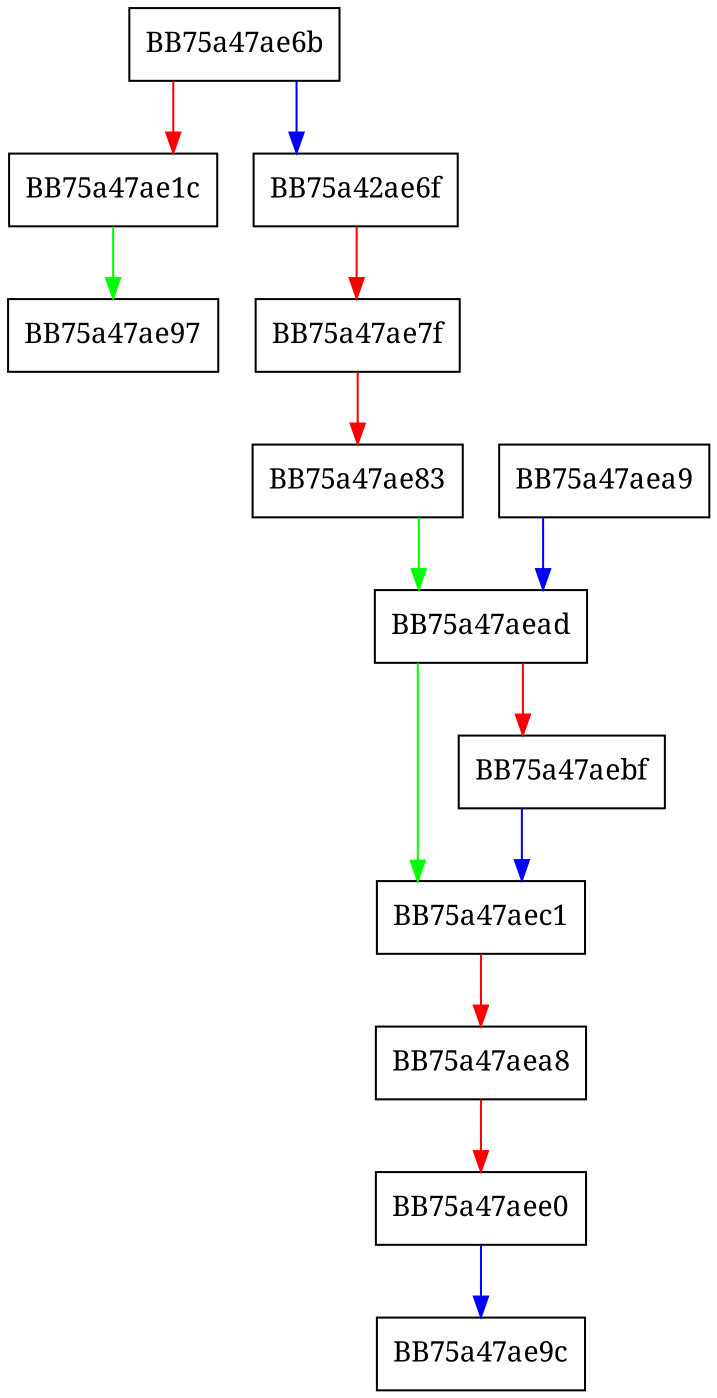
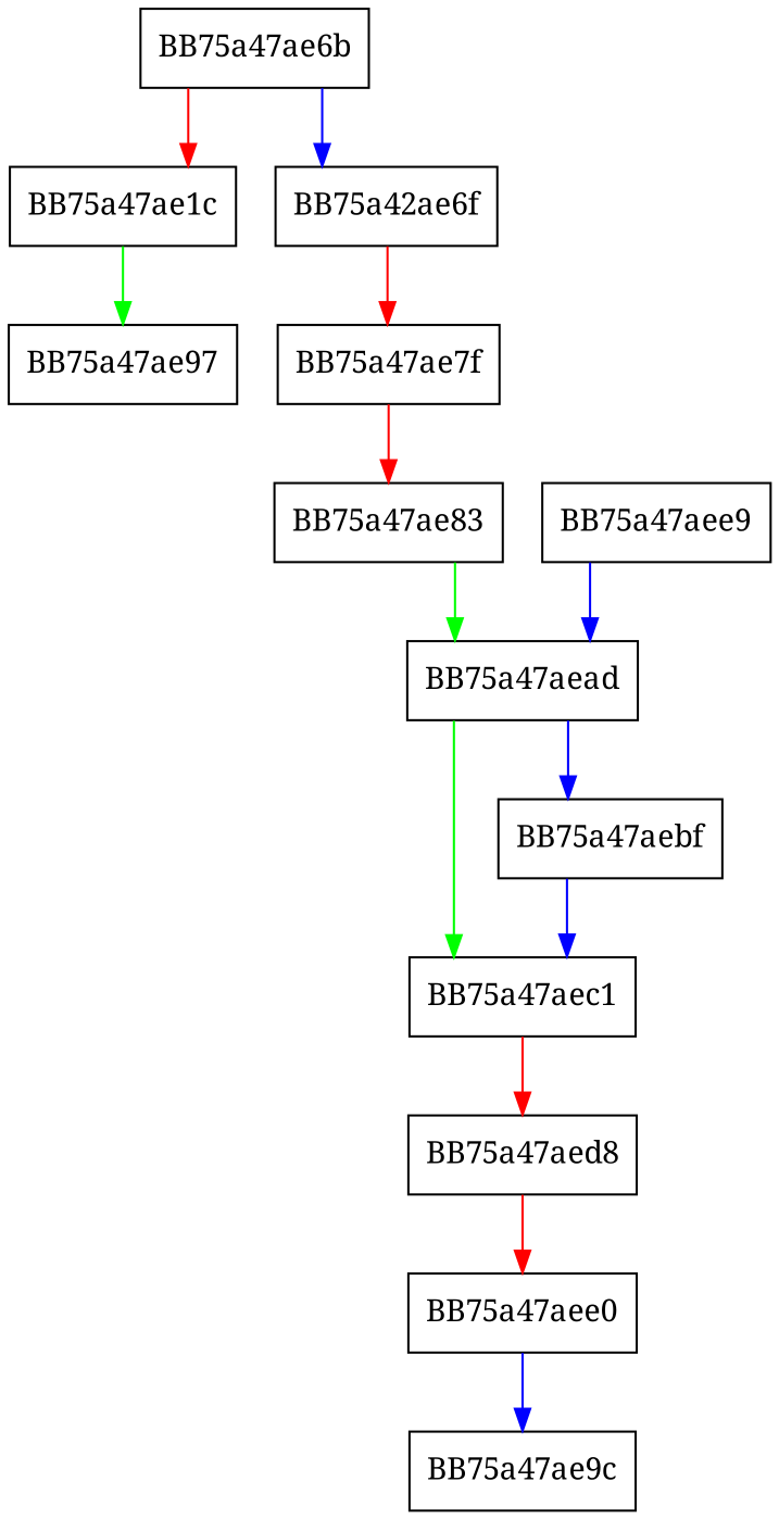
  digraph {
    fontname="Noto Serif"
    splines=ortho
    node [fontname="Noto Serif" shape=box]
    edge [color=red fontname="Noto Serif"]
    BB75a47ae1c
    BB75a47ae97
    BB75a47ae6b
    n4 [label=BB75a42ae6f]
    BB75a47ae7f
    BB75a47ae83
    BB75a47aead
    BB75a47aec1
    BB75a47aebf
-   BB75a47aed8 [label=BB75a47aea8]
-   BB75a47aea9
+   BB75a47aed8
+   BB75a47aea9 [label=BB75a47aee9]
    BB75a47aee0
    BB75a47ae9c
    BB75a47ae1c -> BB75a47ae97 [color=green]
    BB75a47ae6b -> BB75a47ae1c
    BB75a47ae6b -> n4 [color=blue]
    n4 -> BB75a47ae7f
    BB75a47ae7f -> BB75a47ae83
    BB75a47ae83 -> BB75a47aead [color=green]
    BB75a47aead -> BB75a47aec1 [color=green]
-   BB75a47aead -> BB75a47aebf
+   BB75a47aead -> BB75a47aebf [color=blue]
    BB75a47aec1 -> BB75a47aed8
    BB75a47aebf -> BB75a47aec1 [color=blue]
    BB75a47aed8 -> BB75a47aee0
    BB75a47aea9 -> BB75a47aead [color=blue]
    BB75a47aee0 -> BB75a47ae9c [color=blue]
  }
